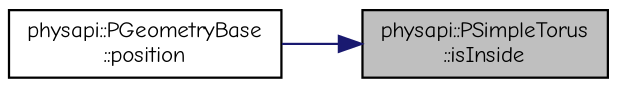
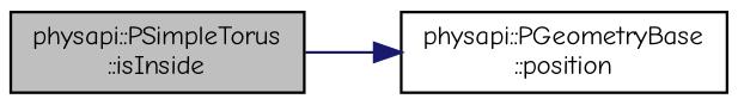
  digraph {
    rankdir=LR
    fontname="Comic Neue"
    node [color=black fontname="Comic Neue" fontsize=10 shape=record style=filled]
    n1 [fillcolor=grey75 fontcolor=black height=0.2 label="physapi::PSimpleTorus\l::isInside" width=0.4]
    n2 [fillcolor=white height=0.2 label="physapi::PGeometryBase\l::position" width=0.4]
-   n2 -> n1 [color=midnightblue fontname="Comic Neue" fontsize=10 labelfontname=Helvetica labelfontsize=10 style=solid]
+   n1 -> n2 [color=midnightblue fontname="Comic Neue" fontsize=10 labelfontname=Helvetica labelfontsize=10 style=solid]
  }
